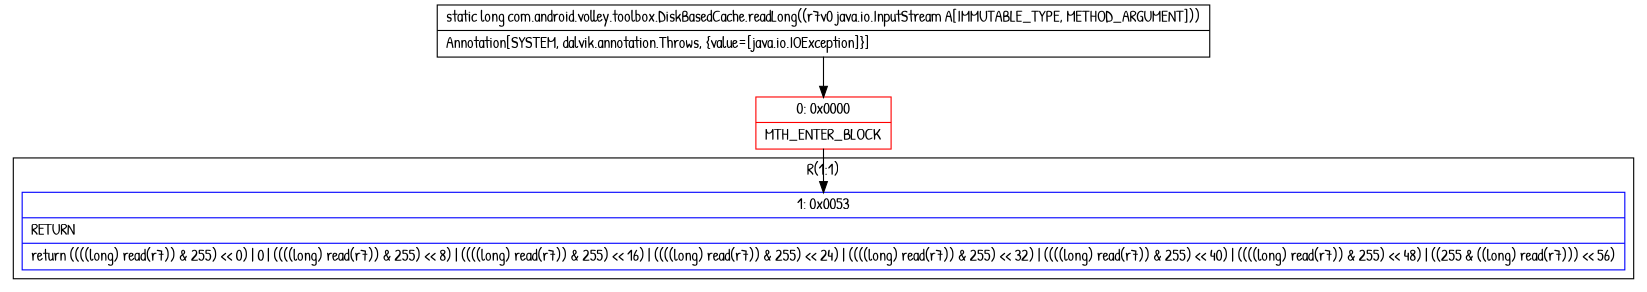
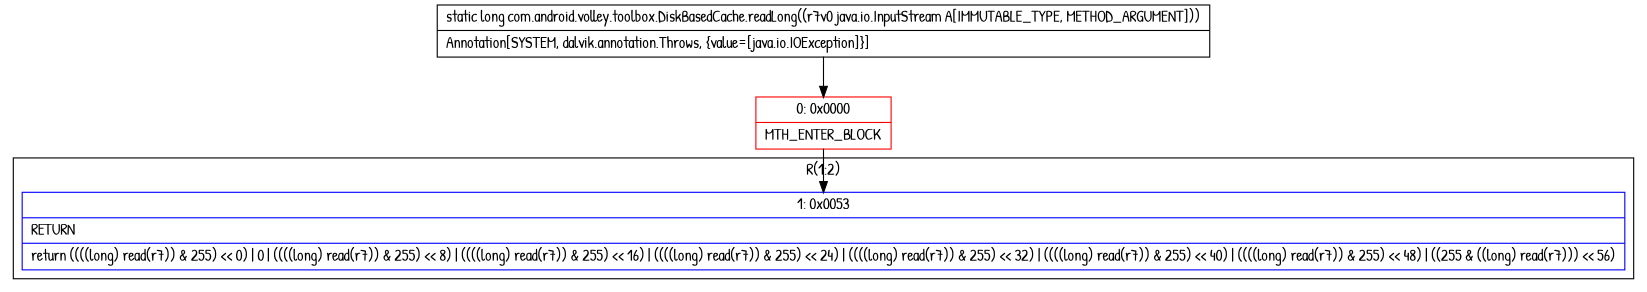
  digraph {
    fontname="Patrick Hand"
    node [shape=record fontname="Patrick Hand"]
    edge [fontname="Patrick Hand"]
    n1 [color=blue label="{1\:\ 0x0053|RETURN\l|return ((((long) read(r7)) & 255) \<\< 0) \| 0 \| ((((long) read(r7)) & 255) \<\< 8) \| ((((long) read(r7)) & 255) \<\< 16) \| ((((long) read(r7)) & 255) \<\< 24) \| ((((long) read(r7)) & 255) \<\< 32) \| ((((long) read(r7)) & 255) \<\< 40) \| ((((long) read(r7)) & 255) \<\< 48) \| ((255 & ((long) read(r7))) \<\< 56)\l}"]
    n2 [color=red label="{0\:\ 0x0000|MTH_ENTER_BLOCK\l}"]
    n3 [label="{static long com.android.volley.toolbox.DiskBasedCache.readLong((r7v0 java.io.InputStream A[IMMUTABLE_TYPE, METHOD_ARGUMENT]))  | Annotation[SYSTEM, dalvik.annotation.Throws, \{value=[java.io.IOException]\}]\l}"]
    subgraph cluster_1 {
-     label="R(1:1)"
+     label="R(1:2)"
      n1
    }
    n2 -> n1
    n3 -> n2
  }
